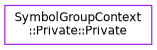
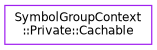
  digraph {
    rankdir=LR
-   n1 [color=purple fillcolor=white fontname=Helvetica fontsize=10 height=0.2 label="SymbolGroupContext\l::Private::Private" shape=record style=filled width=0.4]
+   n1 [color=purple fillcolor=white fontname=Helvetica fontsize=10 height=0.2 label="SymbolGroupContext\l::Private::Cachable" shape=record style=filled width=0.4]
  }
